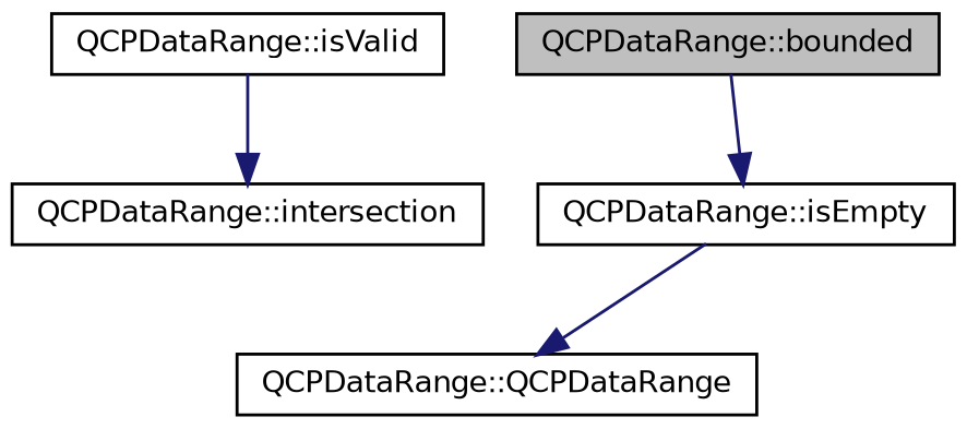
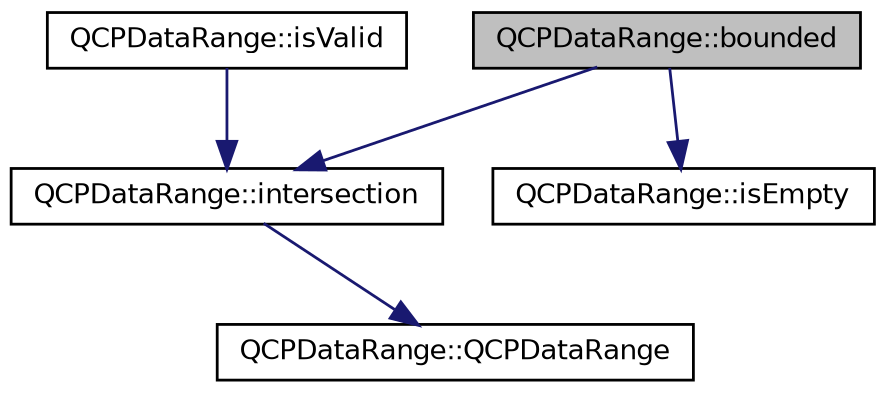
  digraph {
    rankdir=TB
    node [color=black fillcolor=white fontname=Helvetica fontsize=10 shape=record style=filled]
    edge [color=midnightblue fontname=Helvetica fontsize=10 labelfontname=Helvetica labelfontsize=10 style=solid]
    n1 [fillcolor=grey75 fontcolor=black height=0.2 label="QCPDataRange::bounded" width=0.4]
    n2 [height=0.2 label="QCPDataRange::intersection" width=0.4]
    n3 [height=0.2 label="QCPDataRange::isEmpty" width=0.4]
    n4 [height=0.2 label="QCPDataRange::QCPDataRange" width=0.4]
    n5 [height=0.2 label="QCPDataRange::isValid" width=0.4]
+   n1 -> n2
    n1 -> n3
-   n3 -> n4
+   n2 -> n4
    n5 -> n2
  }
